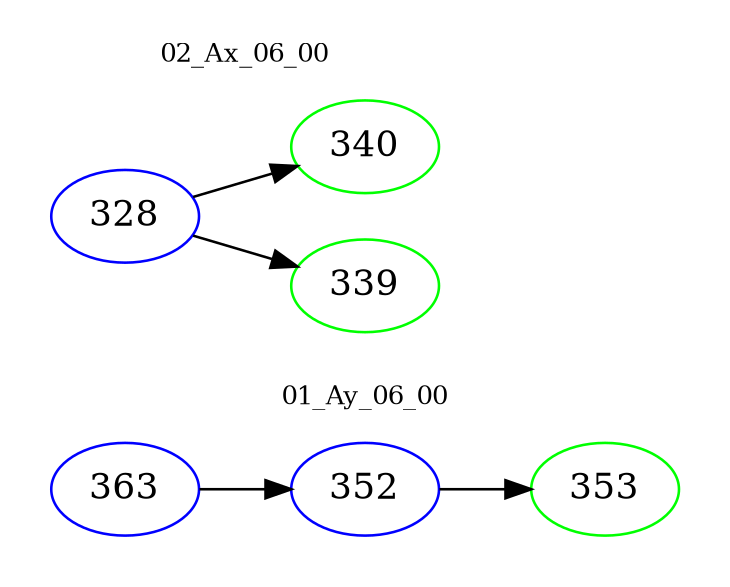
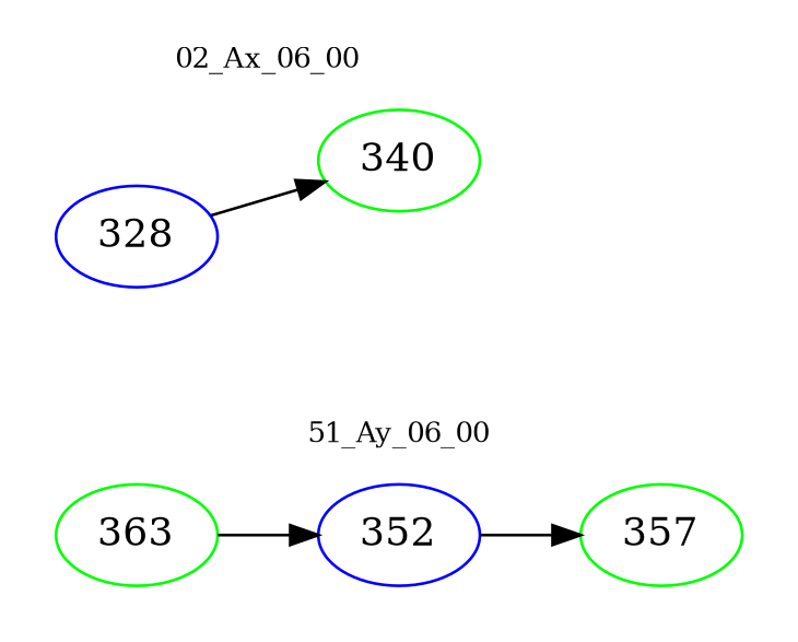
  digraph {
    rankdir=LR
    node [color=green]
    edge [color=black]
    n1 [color=blue label=352]
-   n2 [color=blue label=363]
-   n3 [label=353]
+   n2 [label=363]
+   n3 [label=357]
    n4 [color=blue label=328]
-   n5 [label=339]
    n6 [label=340]
    subgraph cluster_1 {
      color=white
      fontsize=10
-     label="01_Ay_06_00"
+     label="51_Ay_06_00"
      n1
      n2
      n3
    }
    subgraph cluster_2 {
      color=white
      fontsize=10
      label="02_Ax_06_00"
      n4
-     n5
      n6
    }
    n1 -> n3
    n2 -> n1
-   n4 -> n5
    n4 -> n6
  }
